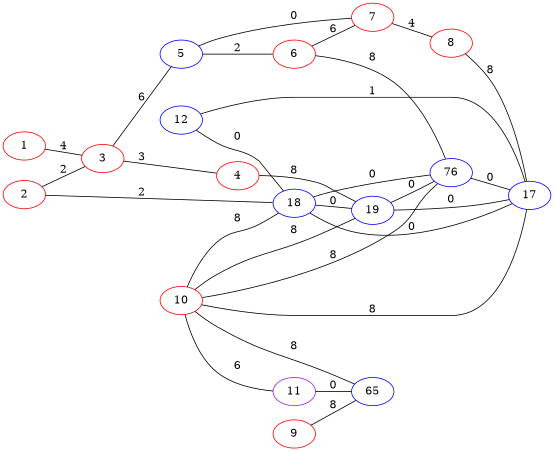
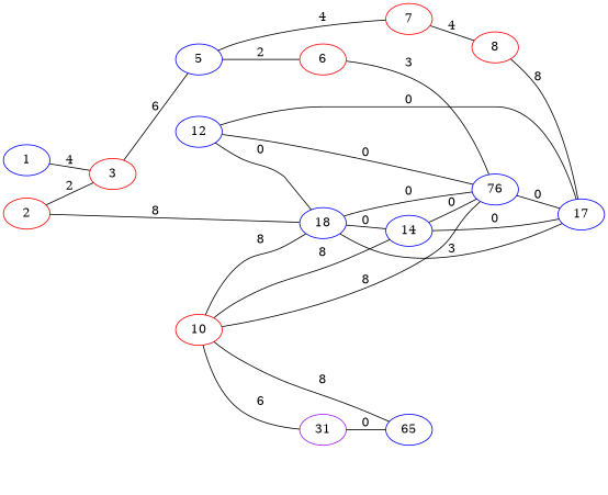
  graph {
    rankdir=LR
    node [color=red weight=1]
-   1
+   1 [color=blue]
    3
    12 [color=blue weight=3]
    n4 [color=blue label=18 weight=3]
    n5 [color=blue label=76 weight=3]
    17 [color=blue weight=3]
    2
-   4
    5 [color=blue]
-   14 [color=blue weight=3 label=19]
+   14 [color=blue weight=3]
    6
    7
    8
    n14 [color=blue label=65 weight=3]
-   9
    10
-   11 [color=purple weight=4]
+   11 [color=purple weight=4 label=31]
    1 -- 3 [label=4]
-   3 -- 4 [label=3]
    3 -- 5 [label=6]
    12 -- n4 [label=0]
-   12 -- 17 [label=1]
+   12 -- n5 [label=0]
+   12 -- 17 [label=0]
    n4 -- n5 [label=0]
-   n4 -- 17 [label=0]
+   n4 -- 17 [label=3]
    n4 -- 14 [label=0]
    n5 -- 17 [label=0]
    2 -- 3 [label=2]
-   2 -- n4 [label=2]
-   4 -- 14 [label=8]
+   2 -- n4 [label=8]
    5 -- 6 [label=2]
-   5 -- 7 [label=0]
+   5 -- 7 [label=4]
    14 -- n5 [label=0]
    14 -- 17 [label=0]
-   6 -- n5 [label=8]
-   6 -- 7 [label=6]
+   6 -- n5 [label=3]
    7 -- 8 [label=4]
    8 -- 17 [label=8]
-   9 -- n14 [label=8]
    10 -- n4 [label=8]
    10 -- n5 [label=8]
-   10 -- 17 [label=8]
    10 -- 14 [label=8]
    10 -- n14 [label=8]
    10 -- 11 [label=6]
    11 -- n14 [label=0]
  }
